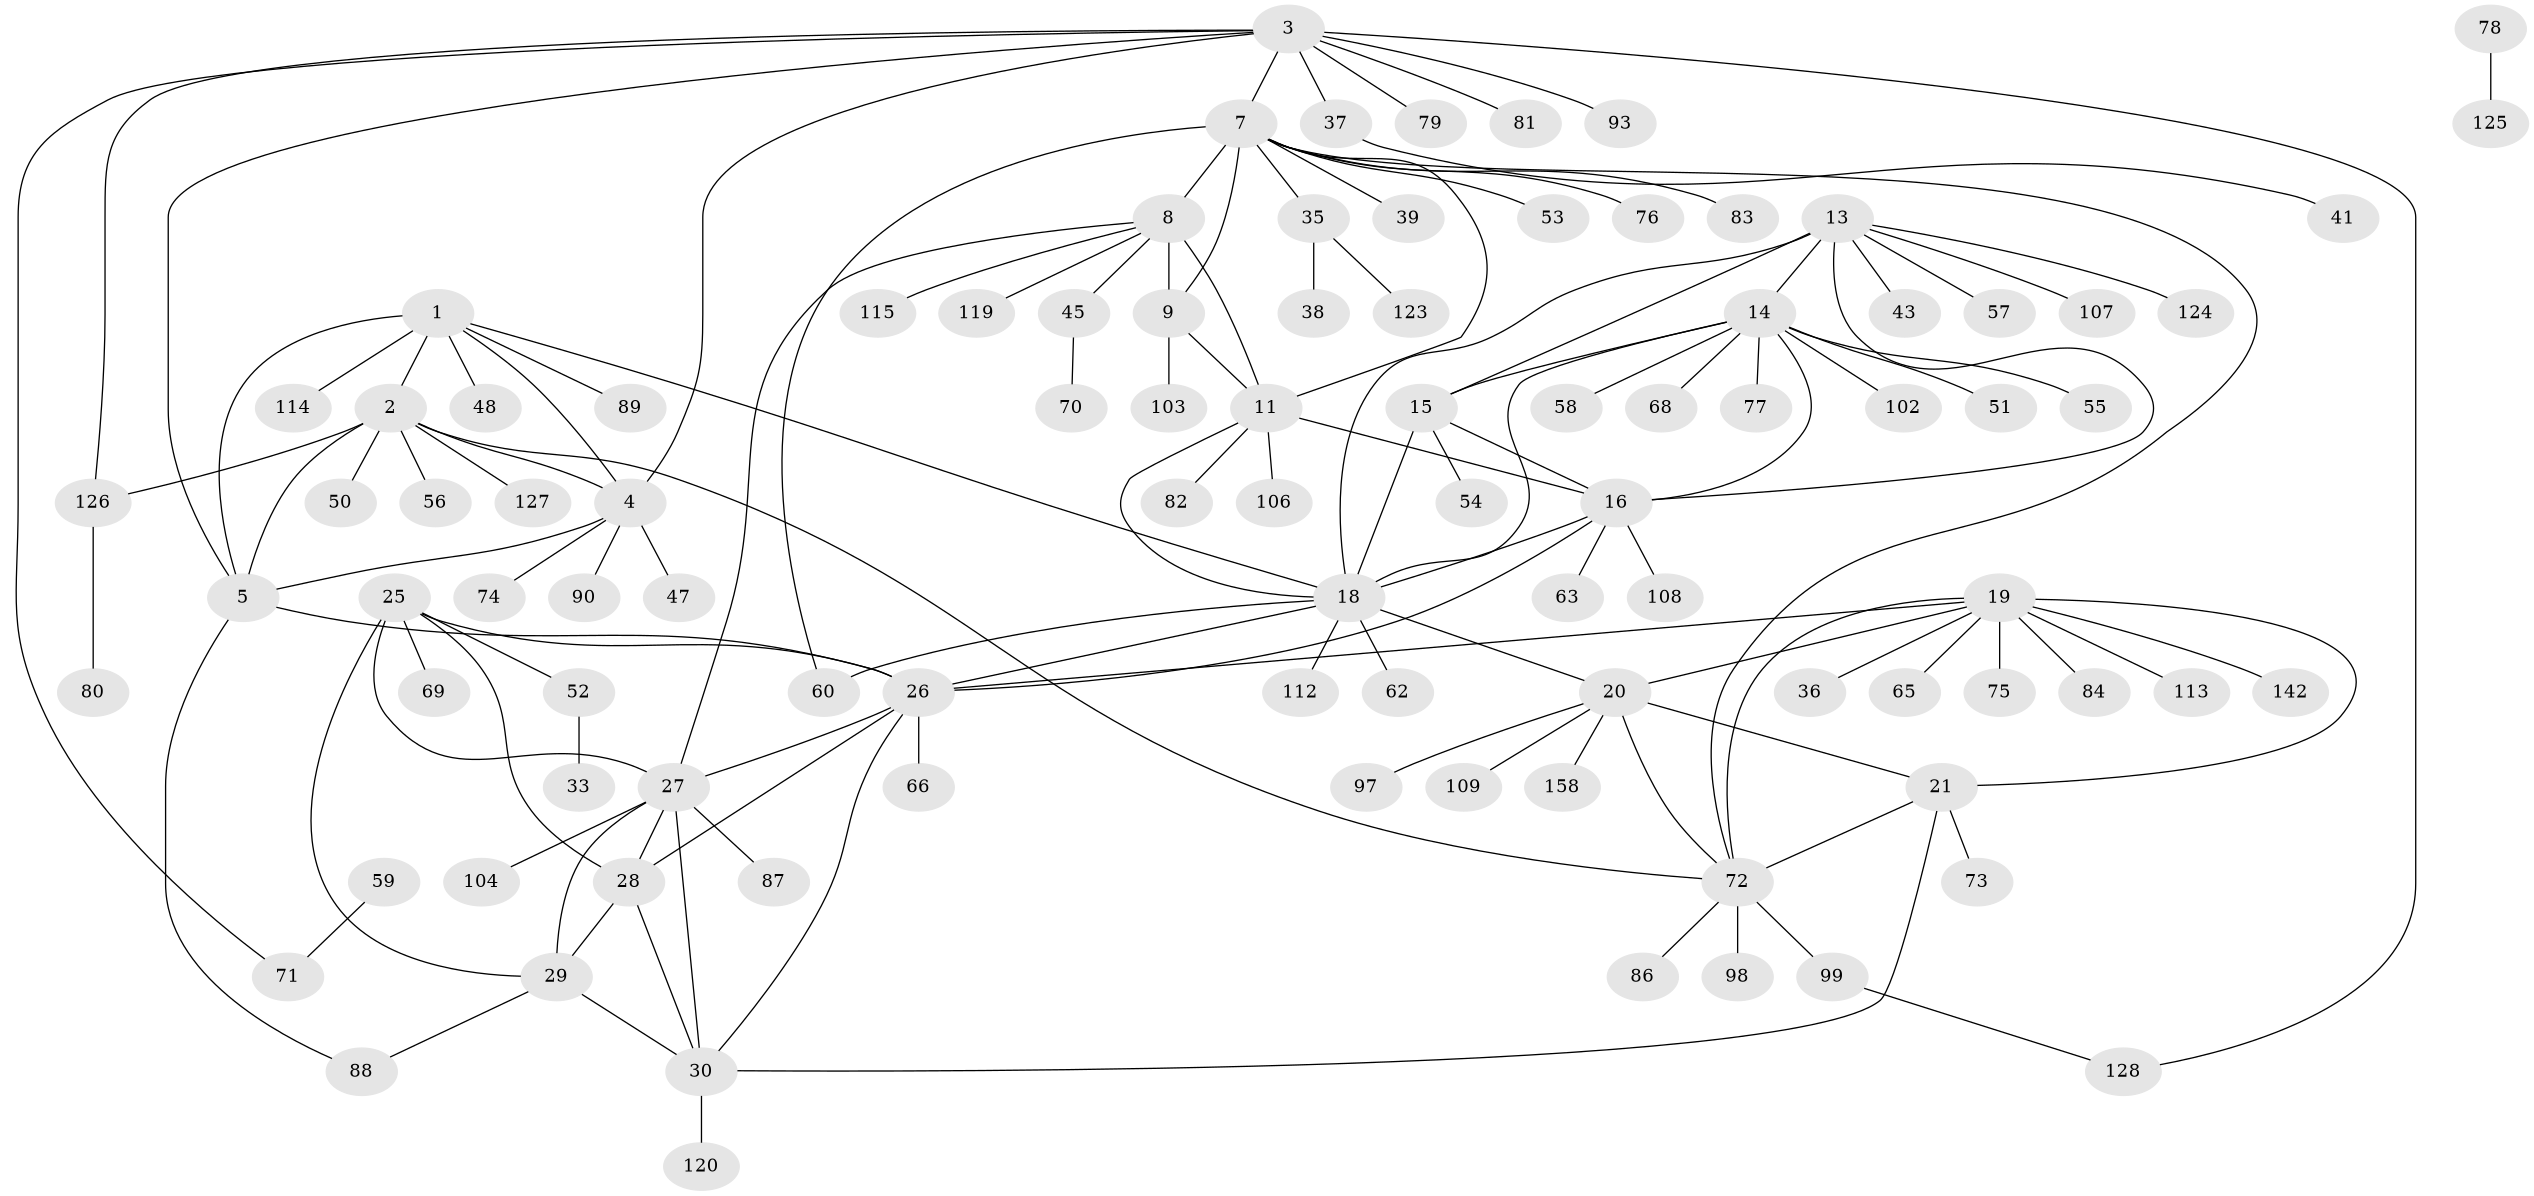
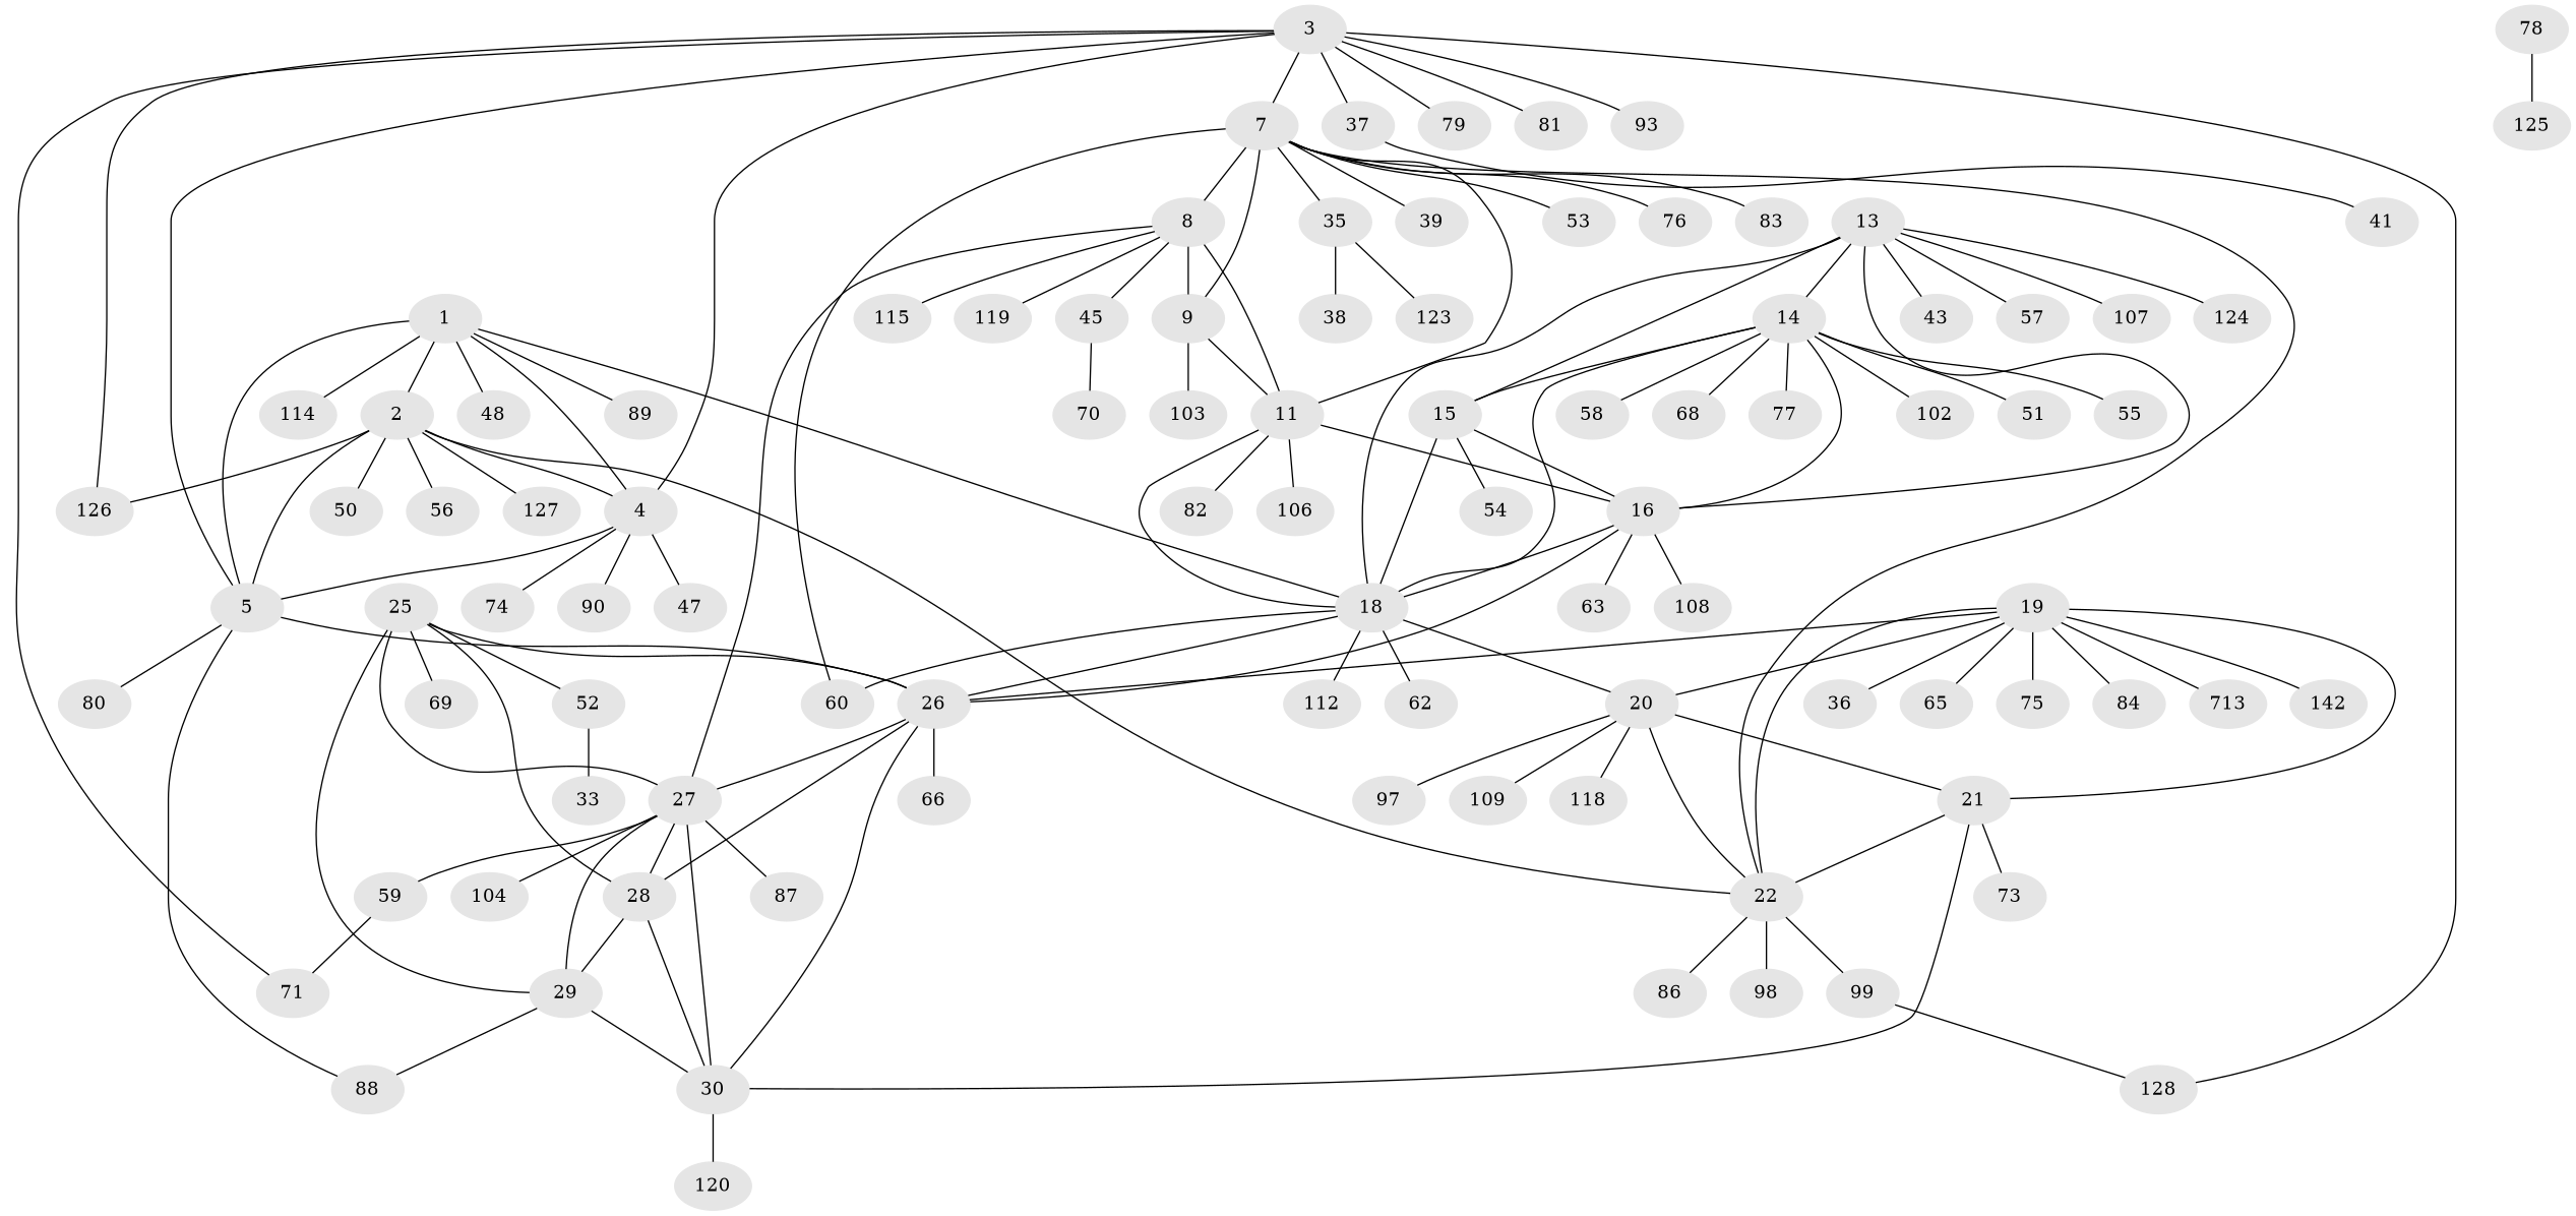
  graph {
    node [color=gray90 style=filled]
    1 [super="+44"]
    2 [super="+6"]
    4 [super="+67"]
    5 [super="+64"]
    18 [super="+42"]
    48
    89
    114
-   22 [super="+61" label=72]
+   22 [super="+61"]
    50 [super="+105"]
    56
    127
    126
    3 [super="+34"]
    7 [super="+10"]
    37
    71
    79
    81
    93
    128
    47
    74 [super="+100"]
    90
    26 [super="+110"]
    80
    88 [super="+96"]
    60 [super="+129"]
    20 [super="+92"]
    62
    112
    86
    n33 [label=99 super="+117"]
    98
    8 [super="+12"]
    9 [super="+72"]
    11 [super="+32"]
    35 [super="+95"]
    39 [super="+116"]
    53
    76
    83
    41
    27 [super="+31"]
    30
    28
    66
    45 [super="+101"]
    115
    119
    103
    16 [super="+111"]
    82
    106
    38
    123
    29 [super="+49"]
    59
    87
    104
    70
    63
    108
    13 [super="+17"]
    14 [super="+40"]
    15 [super="+85"]
    43
    57
    107
    124
    51
    55
    58
    68
    77
    102
    54
    21 [super="+23"]
    97
    109
-   118 [label=158]
+   118
    19 [super="+24"]
    36
    65
    75
    84
-   113
+   113 [label=713]
    n88 [label=142]
    73 [super="+121"]
    78
    125
    120
    25
    52 [super="+99"]
    69
    33
    1 -- 2 [weight=2]
    1 -- 4
    1 -- 5
    1 -- 18
    1 -- 48
    1 -- 89
    1 -- 114
    2 -- 4 [weight=2]
    2 -- 5 [weight=2]
    2 -- 22
    2 -- 50
    2 -- 56
    2 -- 127
    2 -- 126 [weight=2]
    4 -- 5
    4 -- 47
    4 -- 74
    4 -- 90
    5 -- 26
-   126 -- 80
+   5 -- 80
    5 -- 88
    18 -- 26
    18 -- 60
    18 -- 20
    18 -- 62
    18 -- 112
    22 -- 86
    22 -- n33
    22 -- 98
    3 -- 4
    3 -- 5
    3 -- 126
    3 -- 7
    3 -- 37
    3 -- 71
    3 -- 79
    3 -- 81
    3 -- 93
    3 -- 128
    7 -- 22
    7 -- 60
    7 -- 8 [weight=4]
    7 -- 9 [weight=2]
    7 -- 11 [weight=2]
    7 -- 35
    7 -- 39
    7 -- 53
    7 -- 76
    7 -- 83
    37 -- 41
    26 -- 27
    26 -- 30
    26 -- 28
    26 -- 66
    20 -- 22
    20 -- 21 [weight=2]
    20 -- 97
    20 -- 109
    20 -- 118
    n33 -- 128
    8 -- 9 [weight=2]
    8 -- 11 [weight=2]
    8 -- 27
    8 -- 45
    8 -- 115
    8 -- 119
    9 -- 11
    9 -- 103
    11 -- 18
    11 -- 16
    11 -- 82
    11 -- 106
    35 -- 38
    35 -- 123
    27 -- 30
    27 -- 28
    27 -- 29
+   27 -- 59
    27 -- 87
    27 -- 104
    30 -- 120
    28 -- 30
    28 -- 29
    45 -- 70
    16 -- 18
    16 -- 26
    16 -- 63
    16 -- 108
    29 -- 88
    29 -- 30
    59 -- 71
    13 -- 18 [weight=2]
    13 -- 16 [weight=2]
    13 -- 14 [weight=2]
    13 -- 15 [weight=2]
    13 -- 43
    13 -- 57
    13 -- 107
    13 -- 124
    14 -- 18
    14 -- 16
    14 -- 15
    14 -- 51
    14 -- 55
    14 -- 58
    14 -- 68
    14 -- 77
    14 -- 102
    15 -- 18
    15 -- 16
    15 -- 54
    21 -- 22 [weight=2]
    21 -- 30
    21 -- 73
    19 -- 22 [weight=2]
    19 -- 26
    19 -- 20 [weight=2]
    19 -- 21 [weight=4]
    19 -- 36
    19 -- 65
    19 -- 75
    19 -- 84
    19 -- 113
    19 -- n88
    78 -- 125
    25 -- 26
    25 -- 27
    25 -- 28
    25 -- 29
    25 -- 52
    25 -- 69
    52 -- 33
  }
